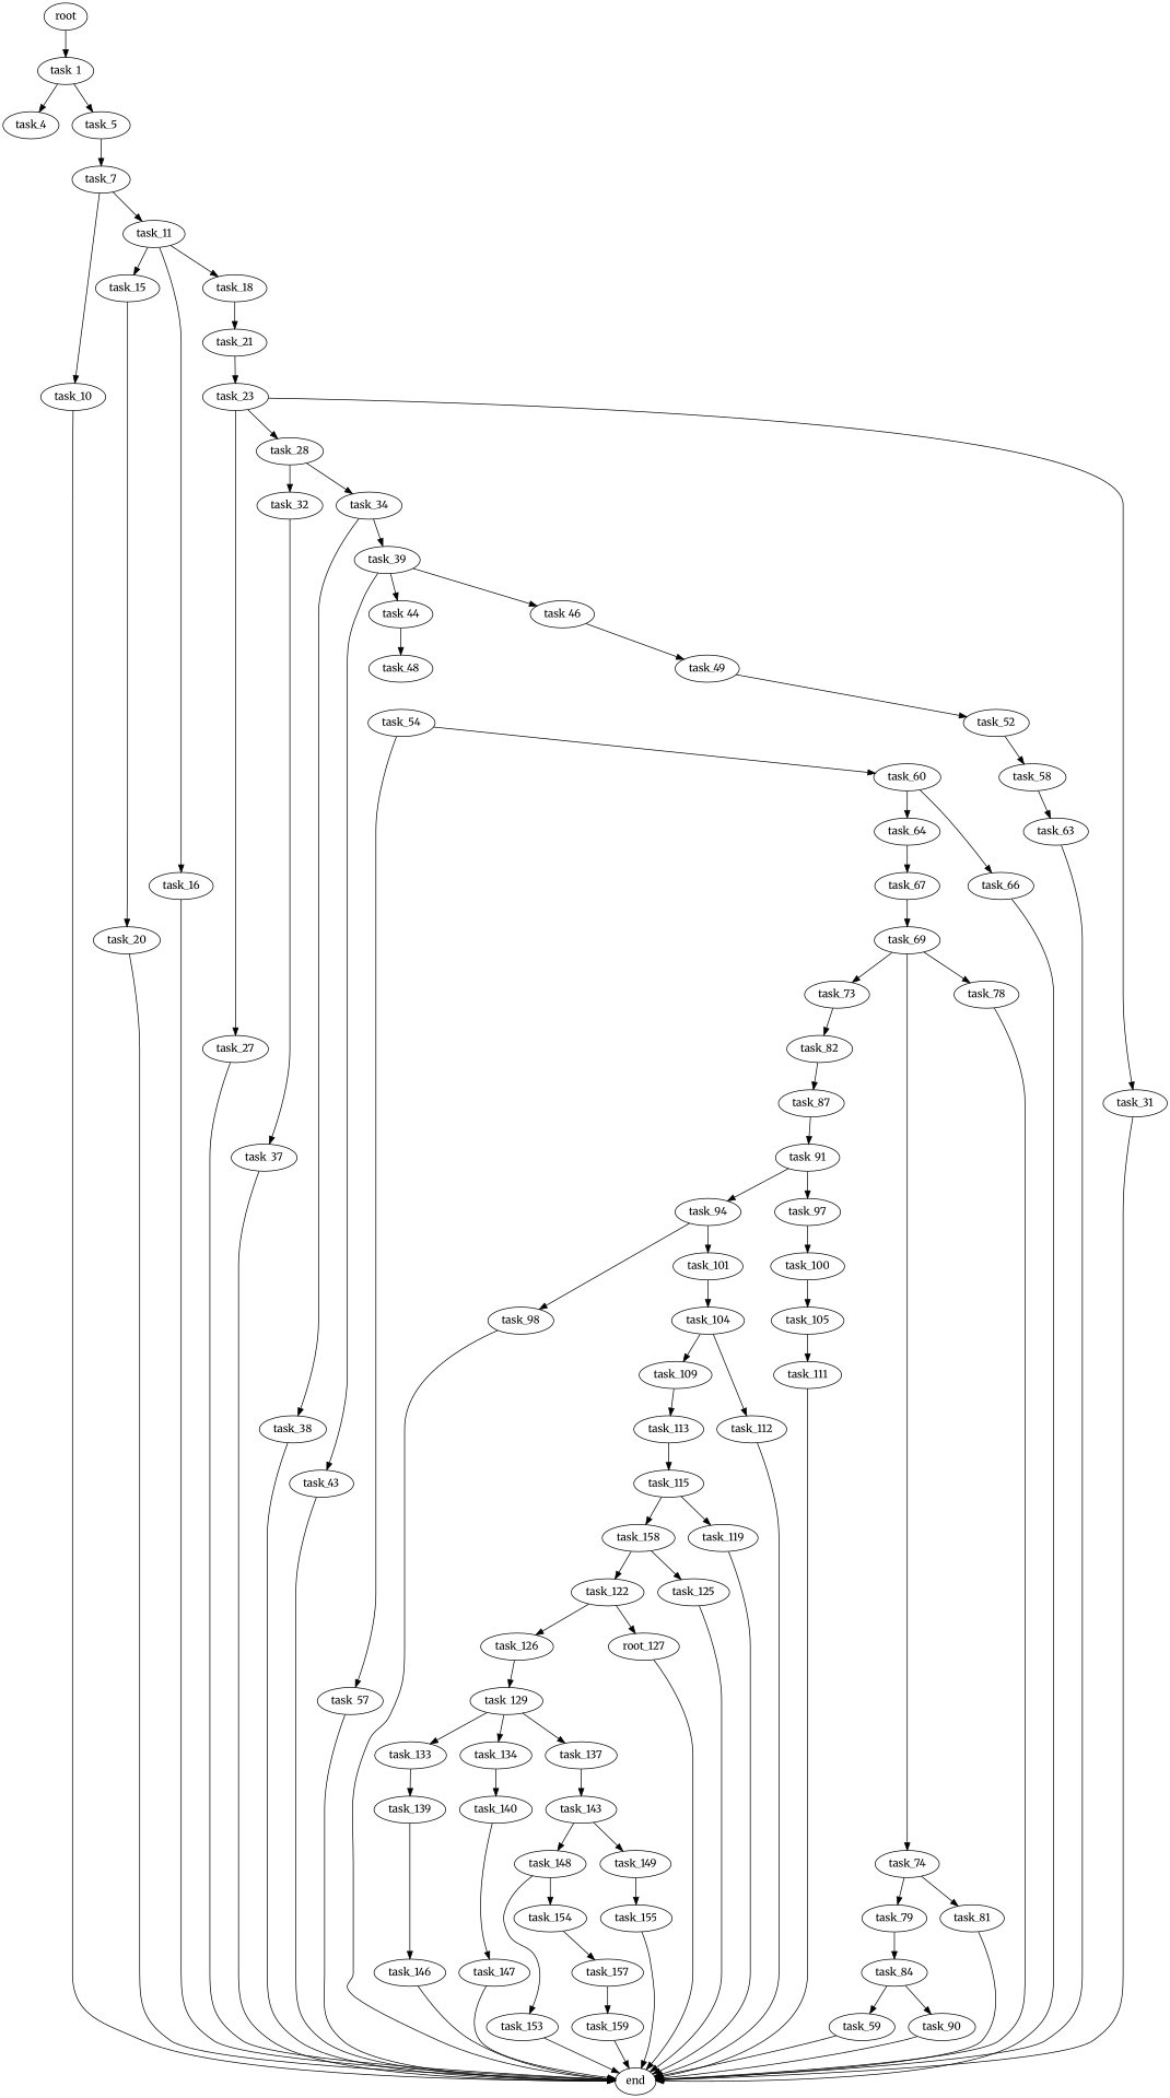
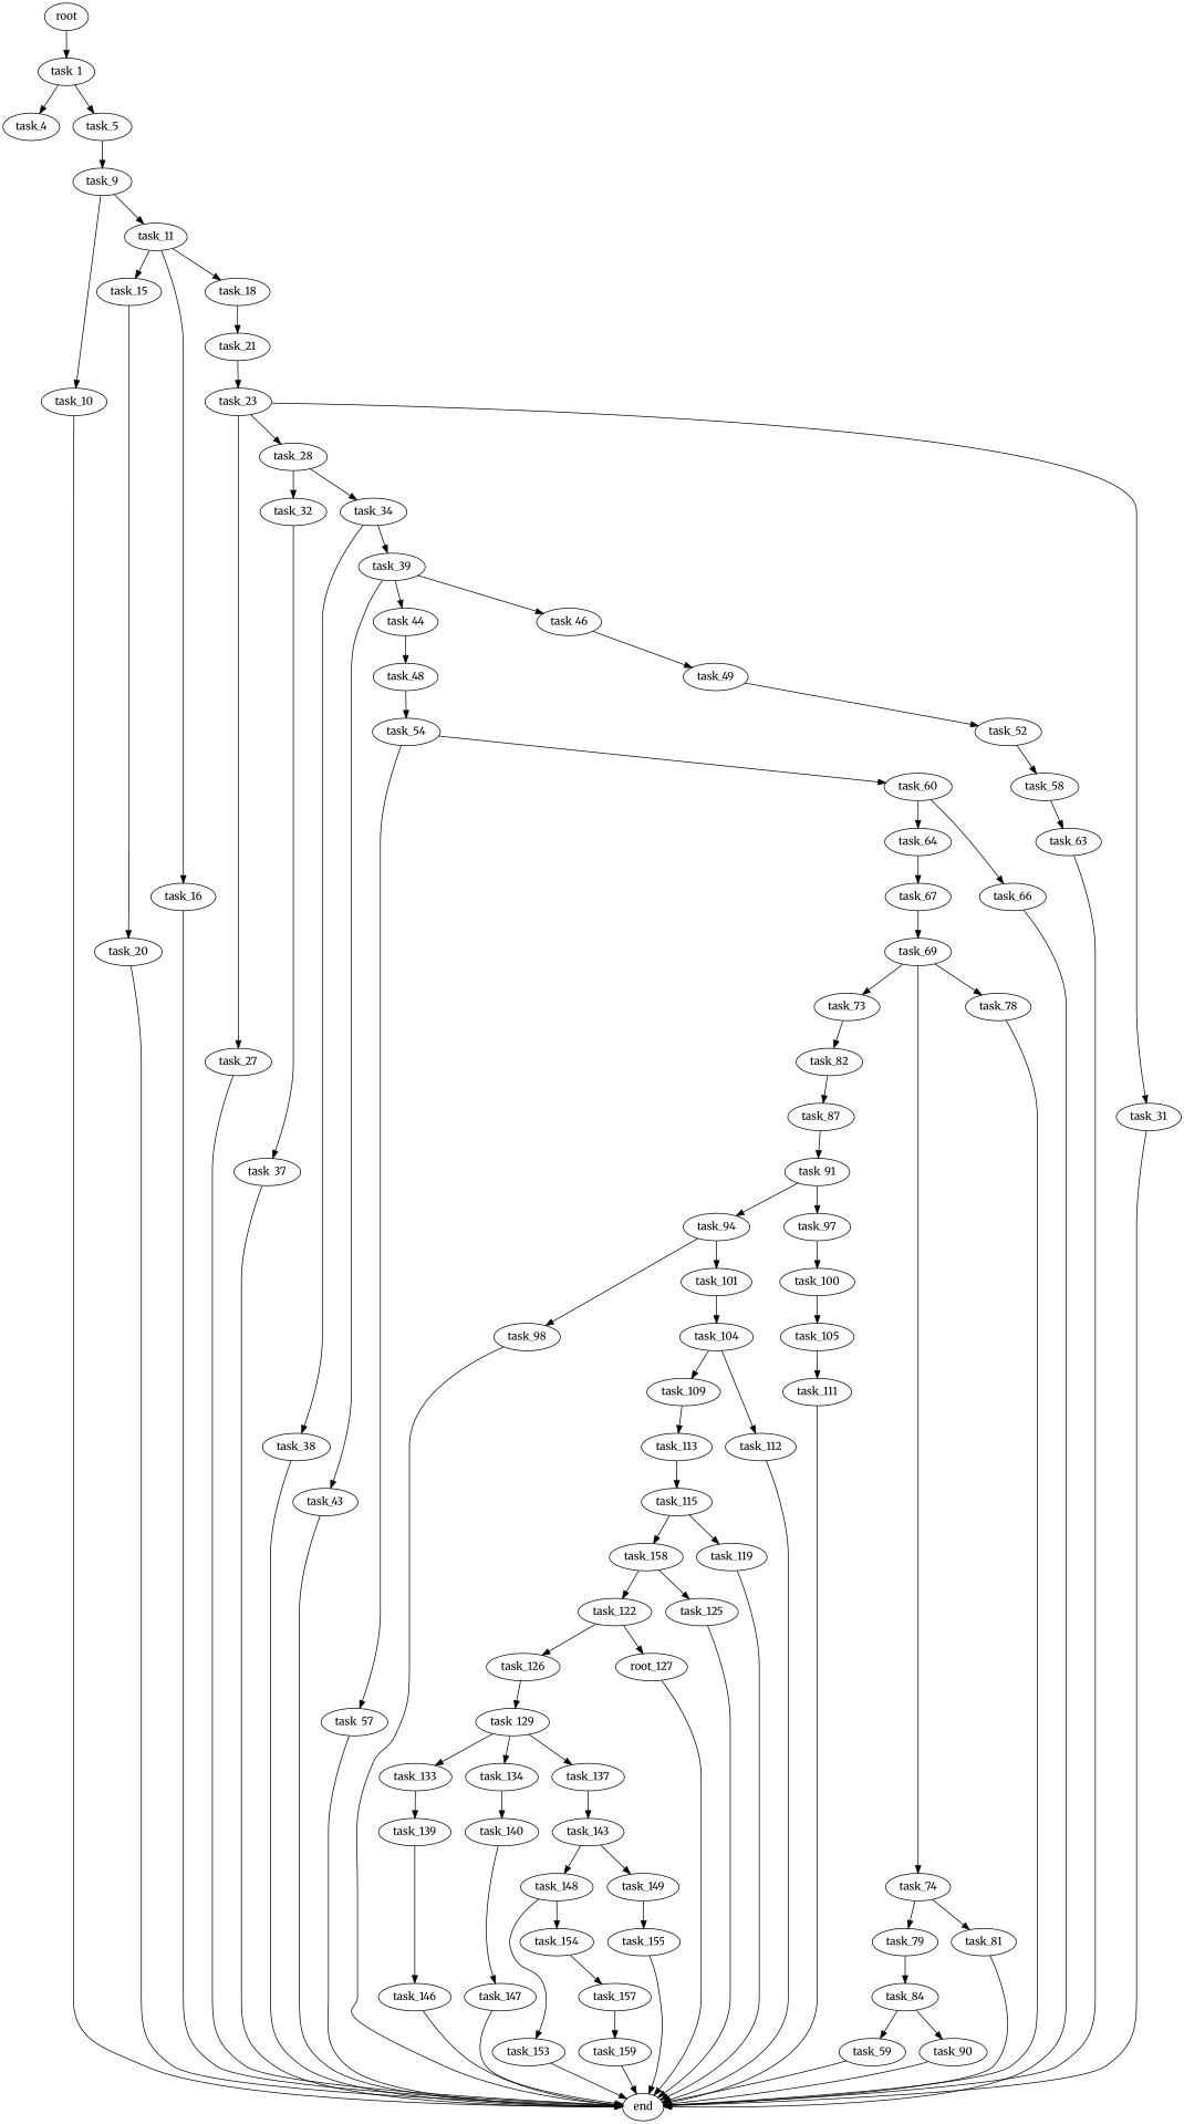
  digraph {
    fontname=Merriweather
    node [fontname=Merriweather]
    edge [fontname=Merriweather]
    root
    task_1
    task_4
    task_5
-   task_7
+   task_7 [label=task_9]
    task_10
    task_11
    end
    task_15
    task_16
    task_18
    task_20
    task_21
    task_23
    task_27
    task_28
    task_31
    task_32
    task_34
    task_37
    task_38
    task_39
    task_43
    task_44
    task_46
    task_48
    task_49
    task_54
    task_52
    task_57
    task_60
    task_58
    task_64
    task_66
    task_63
    task_67
    task_69
    task_73
    task_74
    task_78
    task_82
    task_79
    task_81
    task_87
    task_84
    task_91
    n47 [label=task_59]
    task_90
    task_94
    task_97
    task_98
    task_101
    task_100
    task_104
    task_105
    task_109
    task_112
    task_111
    task_113
    task_115
    n61 [label=task_158]
    task_119
    task_122
    task_125
    task_126
    n66 [label=root_127]
    task_129
    task_133
    task_134
    task_137
    task_139
    task_140
    task_143
    task_146
    task_147
    task_148
    task_149
    task_153
    task_154
    task_155
    task_157
    task_159
    root -> task_1
    task_1 -> task_4
    task_1 -> task_5
    task_5 -> task_7
    task_7 -> task_10
    task_7 -> task_11
    task_10 -> end
    task_11 -> task_15
    task_11 -> task_16
    task_11 -> task_18
    task_15 -> task_20
    task_16 -> end
    task_18 -> task_21
    task_20 -> end
    task_21 -> task_23
    task_23 -> task_27
    task_23 -> task_28
    task_23 -> task_31
    task_27 -> end
    task_28 -> task_32
    task_28 -> task_34
    task_31 -> end
    task_32 -> task_37
    task_34 -> task_38
    task_34 -> task_39
    task_37 -> end
    task_38 -> end
    task_39 -> task_43
    task_39 -> task_44
    task_39 -> task_46
    task_43 -> end
    task_44 -> task_48
    task_46 -> task_49
+   task_48 -> task_54
    task_49 -> task_52
    task_54 -> task_57
    task_54 -> task_60
    task_52 -> task_58
    task_57 -> end
    task_60 -> task_64
    task_60 -> task_66
    task_58 -> task_63
    task_64 -> task_67
    task_66 -> end
    task_63 -> end
    task_67 -> task_69
    task_69 -> task_73
    task_69 -> task_74
    task_69 -> task_78
    task_73 -> task_82
    task_74 -> task_79
    task_74 -> task_81
    task_78 -> end
    task_82 -> task_87
    task_79 -> task_84
    task_81 -> end
    task_87 -> task_91
    task_84 -> n47
    task_84 -> task_90
    task_91 -> task_94
    task_91 -> task_97
    n47 -> end
    task_90 -> end
    task_94 -> task_98
    task_94 -> task_101
    task_97 -> task_100
    task_98 -> end
    task_101 -> task_104
    task_100 -> task_105
    task_104 -> task_109
    task_104 -> task_112
    task_105 -> task_111
    task_109 -> task_113
    task_112 -> end
    task_111 -> end
    task_113 -> task_115
    task_115 -> n61
    task_115 -> task_119
    n61 -> task_122
    n61 -> task_125
    task_119 -> end
    task_122 -> task_126
    task_122 -> n66
    task_125 -> end
    task_126 -> task_129
    n66 -> end
    task_129 -> task_133
    task_129 -> task_134
    task_129 -> task_137
    task_133 -> task_139
    task_134 -> task_140
    task_137 -> task_143
    task_139 -> task_146
    task_140 -> task_147
    task_143 -> task_148
    task_143 -> task_149
    task_146 -> end
    task_147 -> end
    task_148 -> task_153
    task_148 -> task_154
    task_149 -> task_155
    task_153 -> end
    task_154 -> task_157
    task_155 -> end
    task_157 -> task_159
    task_159 -> end
  }
